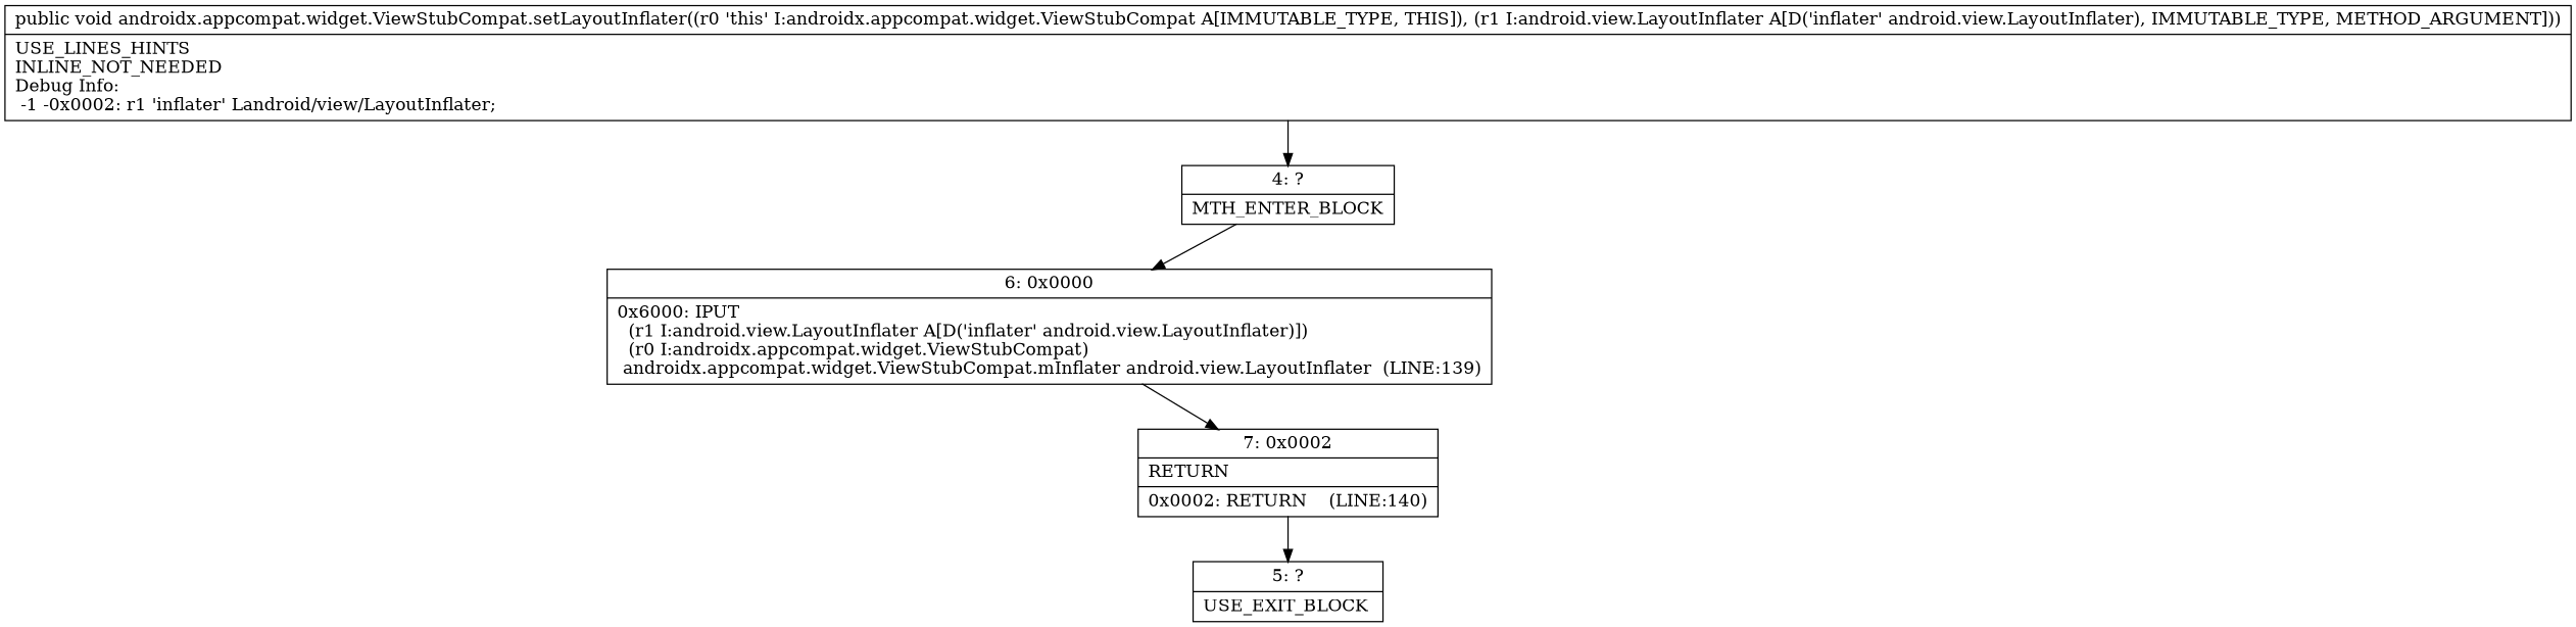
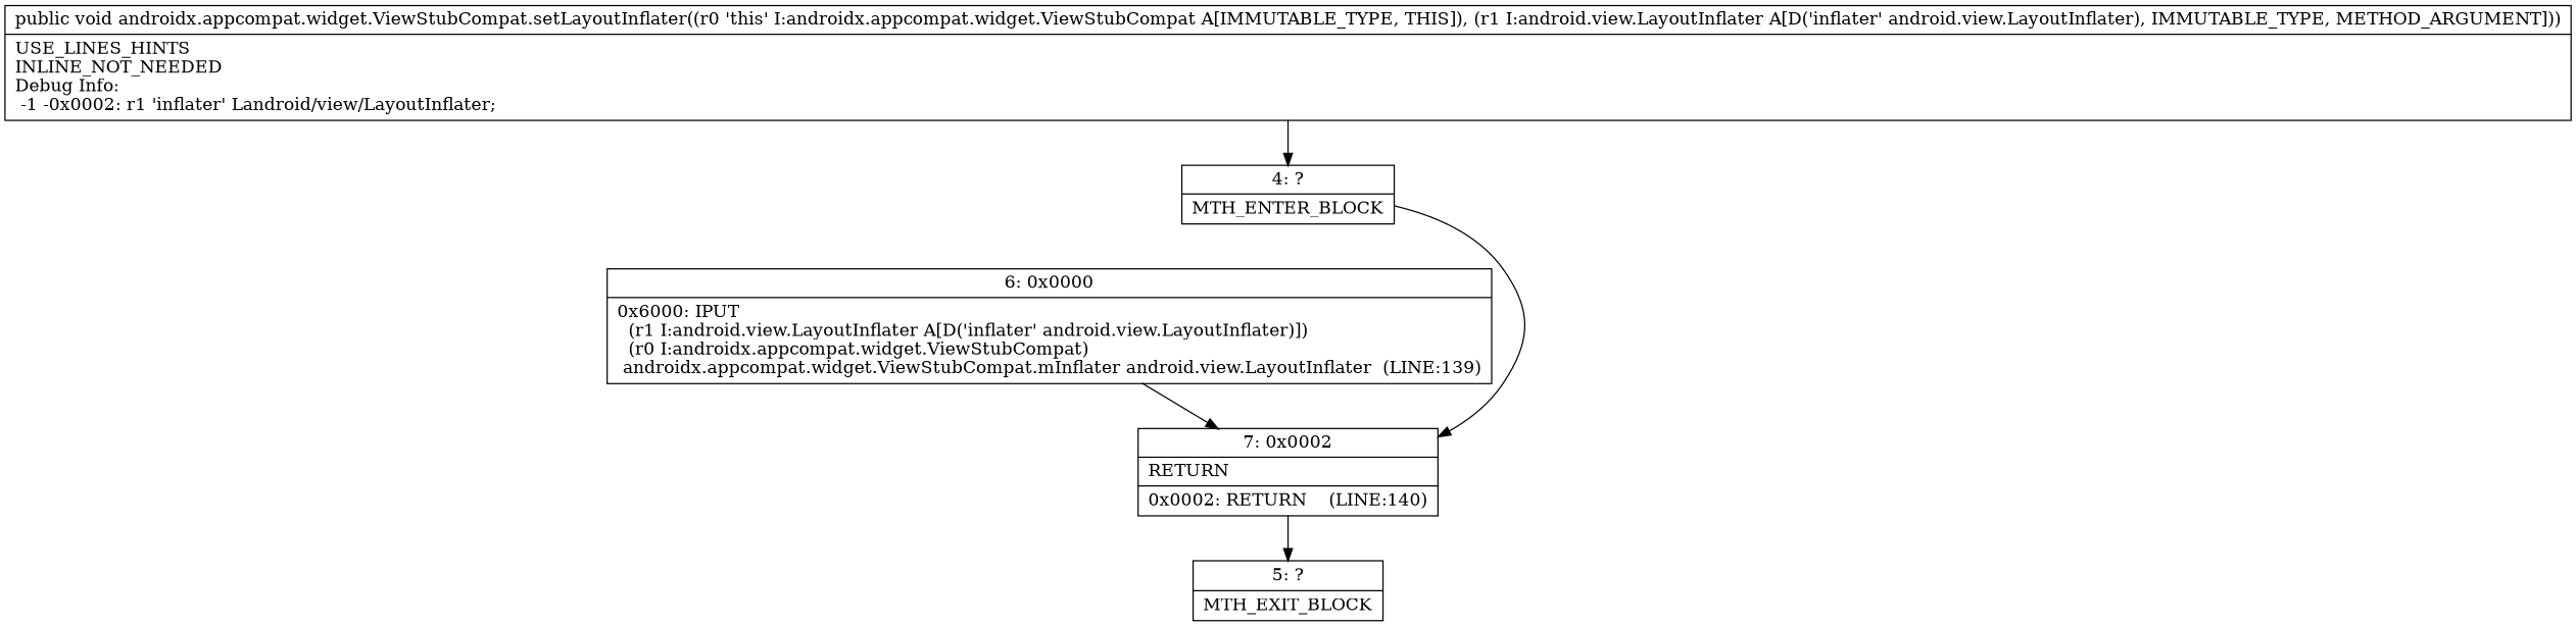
  digraph {
    node [shape=record]
    n1 [label="{4\:\ ?|MTH_ENTER_BLOCK\l}"]
    n2 [label="{6\:\ 0x0000|0x6000: IPUT  \l  (r1 I:android.view.LayoutInflater A[D('inflater' android.view.LayoutInflater)])\l  (r0 I:androidx.appcompat.widget.ViewStubCompat)\l androidx.appcompat.widget.ViewStubCompat.mInflater android.view.LayoutInflater  (LINE:139)\l}"]
    n3 [label="{7\:\ 0x0002|RETURN\l|0x0002: RETURN    (LINE:140)\l}"]
-   n4 [label="{5\:\ ?|USE_EXIT_BLOCK\l}"]
+   n4 [label="{5\:\ ?|MTH_EXIT_BLOCK\l}"]
    n5 [label="{public void androidx.appcompat.widget.ViewStubCompat.setLayoutInflater((r0 'this' I:androidx.appcompat.widget.ViewStubCompat A[IMMUTABLE_TYPE, THIS]), (r1 I:android.view.LayoutInflater A[D('inflater' android.view.LayoutInflater), IMMUTABLE_TYPE, METHOD_ARGUMENT]))  | USE_LINES_HINTS\lINLINE_NOT_NEEDED\lDebug Info:\l  \-1 \-0x0002: r1 'inflater' Landroid\/view\/LayoutInflater;\l}"]
-   n1 -> n2
+   n1 -> n3
    n2 -> n3
    n3 -> n4
    n5 -> n1
  }
